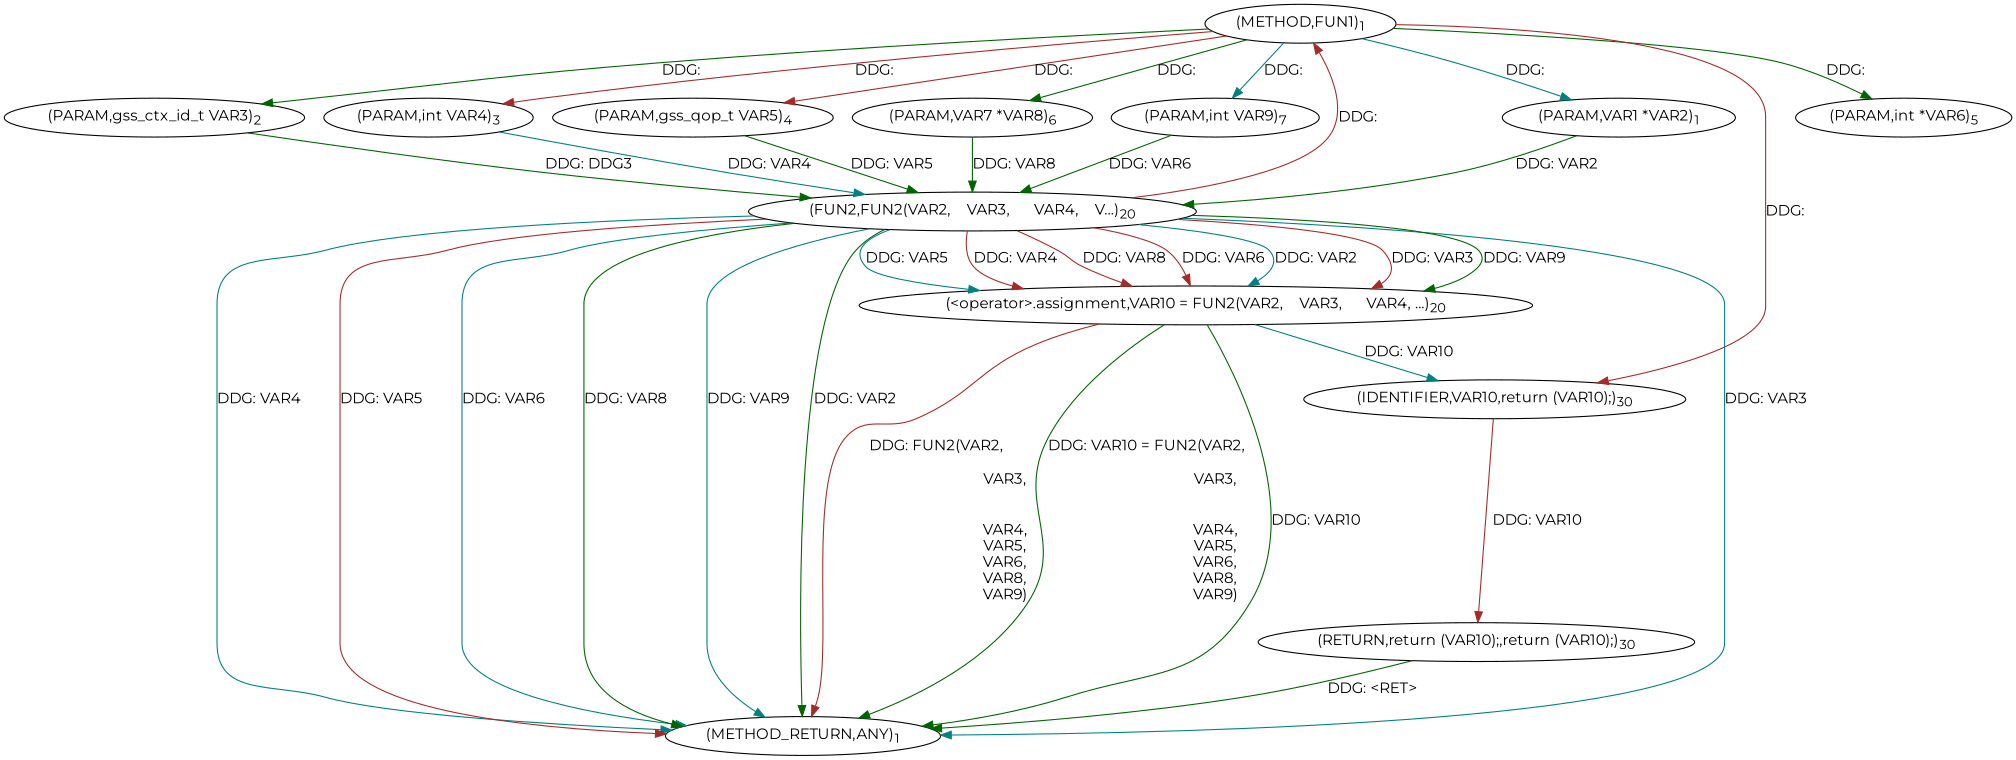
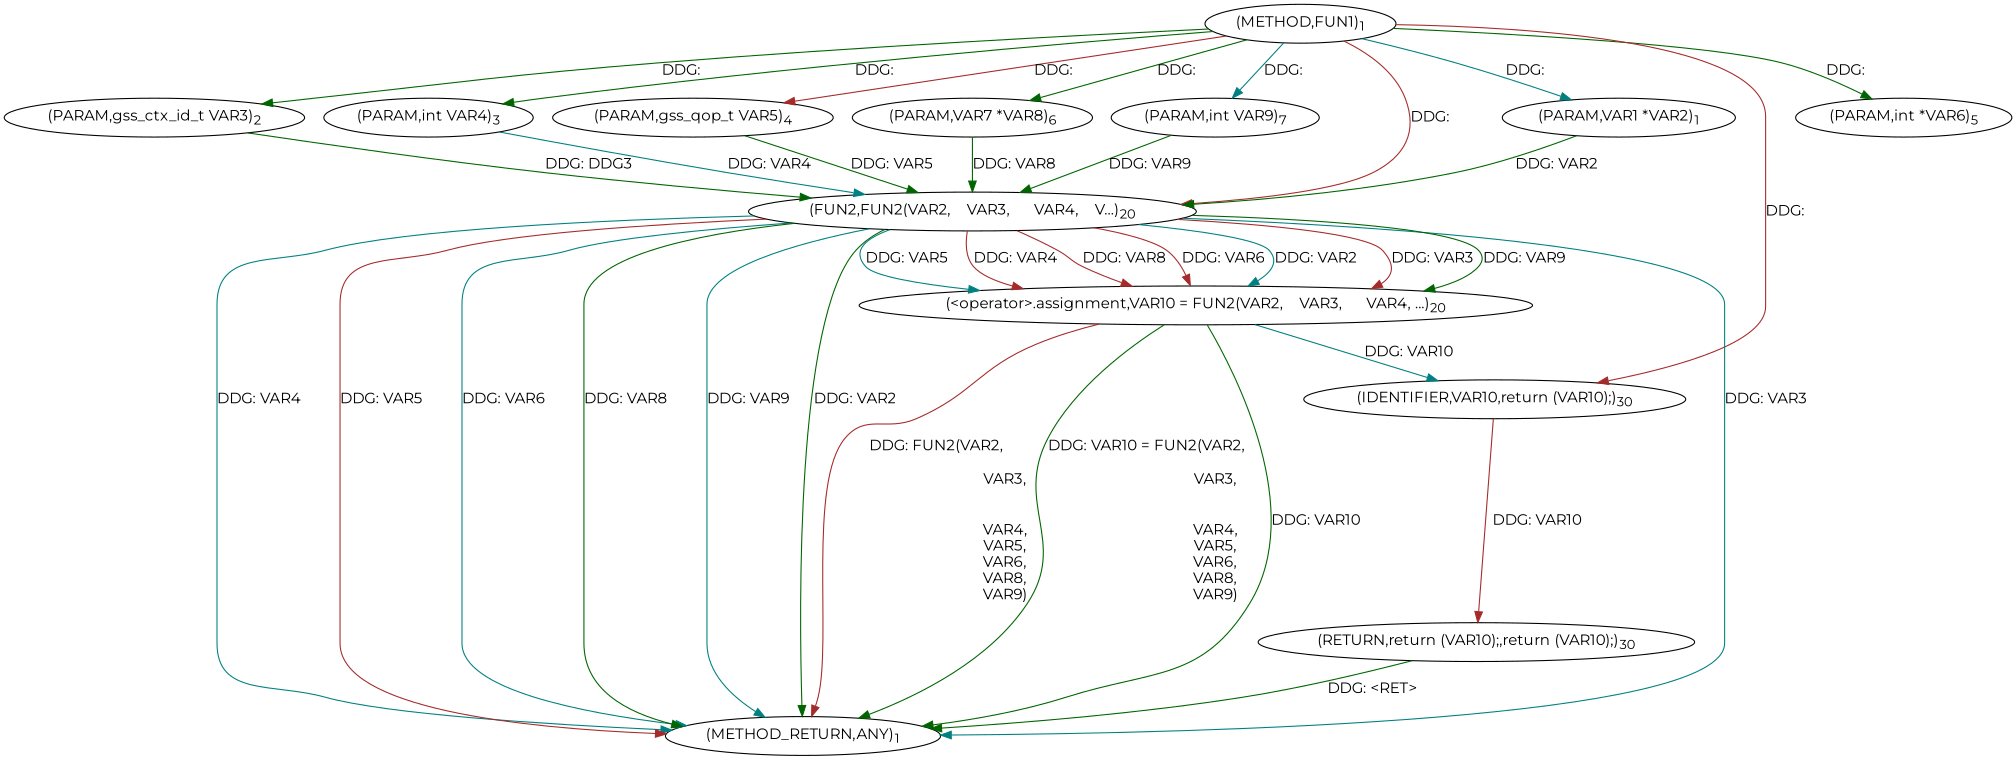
  digraph {
    fontname=Montserrat
    node [fontname=Montserrat]
    edge [color=darkgreen fontname=Montserrat]
    n1 [label=<(METHOD,FUN1)<SUB>1</SUB>>]
    n2 [label=<(PARAM,VAR1 *VAR2)<SUB>1</SUB>>]
    n3 [label=<(PARAM,gss_ctx_id_t VAR3)<SUB>2</SUB>>]
    n4 [label=<(PARAM,int VAR4)<SUB>3</SUB>>]
    n5 [label=<(PARAM,gss_qop_t VAR5)<SUB>4</SUB>>]
    n6 [label=<(PARAM,int *VAR6)<SUB>5</SUB>>]
    n7 [label=<(PARAM,VAR7 *VAR8)<SUB>6</SUB>>]
    n8 [label=<(PARAM,int VAR9)<SUB>7</SUB>>]
    n9 [label=<(IDENTIFIER,VAR10,return (VAR10);)<SUB>30</SUB>>]
    n10 [label=<(FUN2,FUN2(VAR2,  				  VAR3,    				  VAR4,  				  V...)<SUB>20</SUB>>]
    n11 [label=<(RETURN,return (VAR10);,return (VAR10);)<SUB>30</SUB>>]
    n12 [label=<(METHOD_RETURN,ANY)<SUB>1</SUB>>]
    n13 [label=<(&lt;operator&gt;.assignment,VAR10 = FUN2(VAR2,  				  VAR3,    				  VAR4, ...)<SUB>20</SUB>>]
    n1 -> n2 [color=teal label="DDG: "]
    n1 -> n3 [label="DDG: "]
-   n1 -> n4 [color=brown label="DDG: "]
+   n1 -> n4 [label="DDG: "]
    n1 -> n5 [color=brown label="DDG: "]
    n1 -> n6 [label="DDG: "]
    n1 -> n7 [label="DDG: "]
    n1 -> n8 [color=teal label="DDG: "]
    n1 -> n9 [color=brown label="DDG: "]
-   n10 -> n1 [color=brown label="DDG: "]
+   n1 -> n10 [color=brown label="DDG: "]
    n2 -> n10 [label="DDG: VAR2"]
    n3 -> n10 [label="DDG: DDG3"]
    n4 -> n10 [color=teal label="DDG: VAR4"]
    n5 -> n10 [label="DDG: VAR5"]
    n7 -> n10 [label="DDG: VAR8"]
-   n8 -> n10 [label="DDG: VAR6"]
+   n8 -> n10 [label="DDG: VAR9"]
    n9 -> n11 [color=brown label="DDG: VAR10"]
    n10 -> n12 [label="DDG: VAR2"]
    n10 -> n12 [color=teal label="DDG: VAR3"]
    n10 -> n12 [color=teal label="DDG: VAR4"]
    n10 -> n12 [color=brown label="DDG: VAR5"]
    n10 -> n12 [color=teal label="DDG: VAR6"]
    n10 -> n12 [label="DDG: VAR8"]
    n10 -> n12 [color=teal label="DDG: VAR9"]
    n10 -> n13 [color=brown label="DDG: VAR3"]
    n10 -> n13 [label="DDG: VAR9"]
    n10 -> n13 [color=teal label="DDG: VAR5"]
    n10 -> n13 [color=brown label="DDG: VAR4"]
    n10 -> n13 [color=brown label="DDG: VAR8"]
    n10 -> n13 [color=brown label="DDG: VAR6"]
    n10 -> n13 [color=teal label="DDG: VAR2"]
    n11 -> n12 [label="DDG: &lt;RET&gt;"]
    n13 -> n9 [color=teal label="DDG: VAR10"]
    n13 -> n12 [label="DDG: VAR10"]
    n13 -> n12 [color=brown label="DDG: FUN2(VAR2,\n\n				  VAR3,\n\n\n 				  VAR4,\n 				  VAR5,\n 				  VAR6,\n				  VAR8,\n				  VAR9)"]
    n13 -> n12 [label="DDG: VAR10 = FUN2(VAR2,\n\n				  VAR3,\n\n\n 				  VAR4,\n 				  VAR5,\n 				  VAR6,\n				  VAR8,\n				  VAR9)"]
  }
